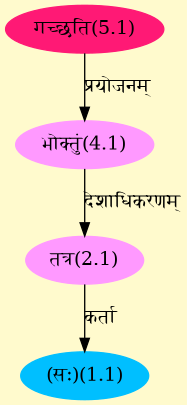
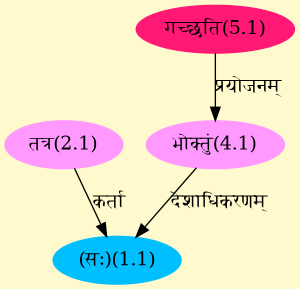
  digraph {
    bgcolor=lemonchiffon1
    compound=true
    rankdir=BT
    node [color="#FF99FF" style=filled]
    edge [dir=back]
    n1 [color="#00BFFF" label="(सः)(1.1)"]
    n2 [label="तत्र(2.1)"]
    n3 [color="#FF1975" label="गच्छति(5.1)"]
    n4 [label="भोक्तुं(4.1)"]
    n1 -> n2 [label="कर्ता"]
-   n2 -> n4 [label="देशाधिकरणम्"]
+   n1 -> n4 [label="देशाधिकरणम्"]
    n4 -> n3 [label="प्रयोजनम्"]
  }
